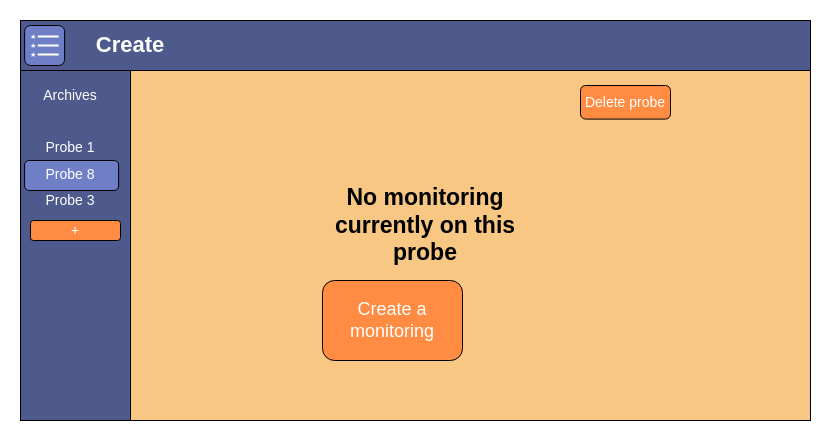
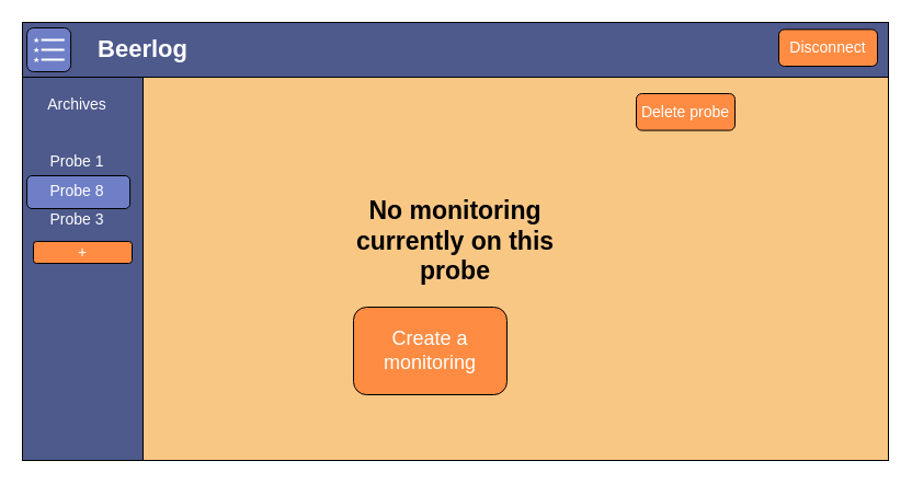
  <mxCell id="0" />
  <mxCell id="1" parent="0" />
  <mxCell id="2" value="" style="rounded=0;whiteSpace=wrap;html=1;fillColor=#F9C784;" vertex="1" parent="1"><mxGeometry x="20" y="20" width="790" height="400" as="geometry" /></mxCell>
  <mxCell id="3" value="" style="rounded=0;whiteSpace=wrap;html=1;strokeColor=#000000;fontSize=22;fontColor=#FFFFFF;fillColor=#4e598c;gradientColor=none;" vertex="1" parent="1"><mxGeometry x="20" y="20" width="110" height="400" as="geometry" /></mxCell>
  <mxCell id="4" value="" style="rounded=0;whiteSpace=wrap;html=1;fillColor=#4E598C;" vertex="1" parent="1"><mxGeometry x="20" y="20" width="790" height="50" as="geometry" /></mxCell>
  <mxCell id="5" value="" style="rounded=1;whiteSpace=wrap;html=1;strokeColor=#000000;fillColor=#6F7FC7;" vertex="1" parent="1"><mxGeometry x="24.1" y="160" width="94" height="30" as="geometry" /></mxCell>
- <mxCell id="6" value="Create" style="text;html=1;strokeColor=none;fillColor=none;align=center;verticalAlign=middle;whiteSpace=wrap;rounded=0;fontColor=#FFFFFF;fontSize=22;fontStyle=1" vertex="1" parent="1"><mxGeometry x="100" y="30" width="60" height="30" as="geometry" /></mxCell>
+ <mxCell id="6" value="Beerlog" style="text;html=1;strokeColor=none;fillColor=none;align=center;verticalAlign=middle;whiteSpace=wrap;rounded=0;fontColor=#FFFFFF;fontSize=22;fontStyle=1" vertex="1" parent="1"><mxGeometry x="100" y="30" width="60" height="30" as="geometry" /></mxCell>
  <mxCell id="7" value="&lt;span style=&quot;font-size: 14px;&quot;&gt;Archives&lt;br&gt;&lt;br&gt;Probe 1&lt;br&gt;Probe 8&lt;br&gt;Probe 3&lt;br&gt;&lt;/span&gt;" style="text;html=1;strokeColor=none;fillColor=none;align=center;verticalAlign=middle;whiteSpace=wrap;rounded=0;fontSize=22;fontColor=#FFFFFF;" vertex="1" parent="1"><mxGeometry x="40" y="130" width="60" height="30" as="geometry" /></mxCell>
  <mxCell id="8" value="+" style="rounded=1;whiteSpace=wrap;html=1;strokeColor=#000000;fontSize=14;fontColor=#FFFFFF;fillColor=#FF8C42;gradientColor=none;" vertex="1" parent="1"><mxGeometry x="30" y="220" width="90" height="20" as="geometry" /></mxCell>
  <mxCell id="9" value="" style="rounded=1;whiteSpace=wrap;html=1;strokeColor=#000000;fillColor=#6F7FC7;" vertex="1" parent="1"><mxGeometry x="24.1" y="25" width="40" height="40" as="geometry" /></mxCell>
  <mxCell id="10" value="" style="html=1;verticalLabelPosition=bottom;align=center;labelBackgroundColor=#ffffff;verticalAlign=top;strokeWidth=2;strokeColor=#FFFFFF;shadow=0;dashed=0;shape=mxgraph.ios7.icons.most_viewed;pointerEvents=1" vertex="1" parent="1"><mxGeometry x="30" y="33.6" width="28.2" height="22.8" as="geometry" /></mxCell>
- <mxCell id="12" value="&lt;font style=&quot;font-size: 23px;&quot;&gt;&lt;b&gt;No monitoring currently on this probe&lt;/b&gt;&lt;/font&gt;" style="text;html=1;strokeColor=none;fillColor=none;align=center;verticalAlign=middle;whiteSpace=wrap;rounded=0;" vertex="1" parent="1"><mxGeometry x="300" y="185" width="250" height="80" as="geometry" /></mxCell>
+ <mxCell id="11" value="Disconnect" style="rounded=1;whiteSpace=wrap;html=1;strokeColor=#000000;fontSize=14;fontColor=#FFFFFF;fillColor=#FF8C42;gradientColor=none;" vertex="1" parent="1"><mxGeometry x="710" y="26.4" width="90" height="33.6" as="geometry" /></mxCell>
+ <mxCell id="12" value="&lt;font style=&quot;font-size: 23px;&quot;&gt;&lt;b&gt;No monitoring currently on this probe&lt;/b&gt;&lt;/font&gt;" style="text;html=1;strokeColor=none;fillColor=none;align=center;verticalAlign=middle;whiteSpace=wrap;rounded=0;" vertex="1" parent="1"><mxGeometry x="290" y="180" width="250" height="80" as="geometry" /></mxCell>
  <mxCell id="13" value="Delete probe" style="rounded=1;whiteSpace=wrap;html=1;strokeColor=#000000;fontSize=14;fontColor=#FFFFFF;fillColor=#FF8C42;gradientColor=none;" vertex="1" parent="1"><mxGeometry x="580" y="85" width="90" height="33.6" as="geometry" /></mxCell>
  <mxCell id="14" value="Create a monitoring" style="rounded=1;whiteSpace=wrap;html=1;strokeColor=#000000;fontSize=18;fontColor=#FFFFFF;fillColor=#FF8C42;gradientColor=none;" vertex="1" parent="1"><mxGeometry x="322" y="280" width="140" height="80" as="geometry" /></mxCell>
